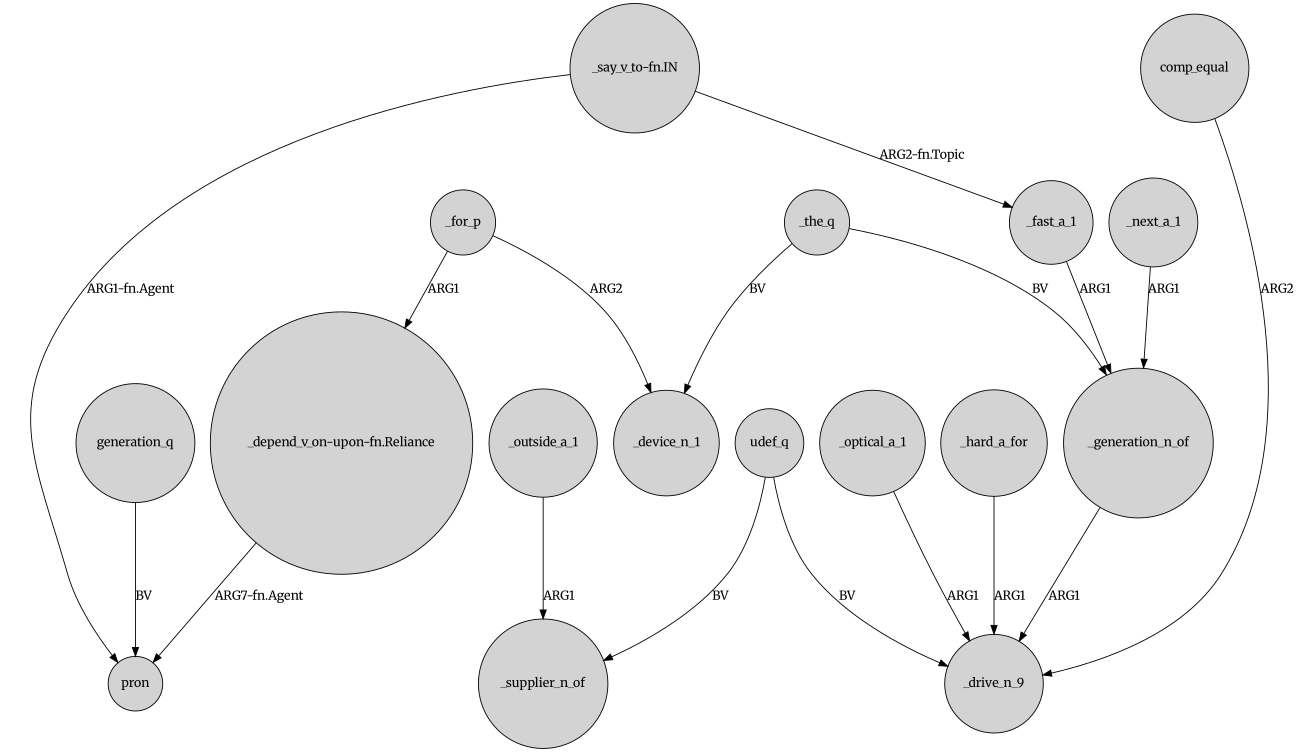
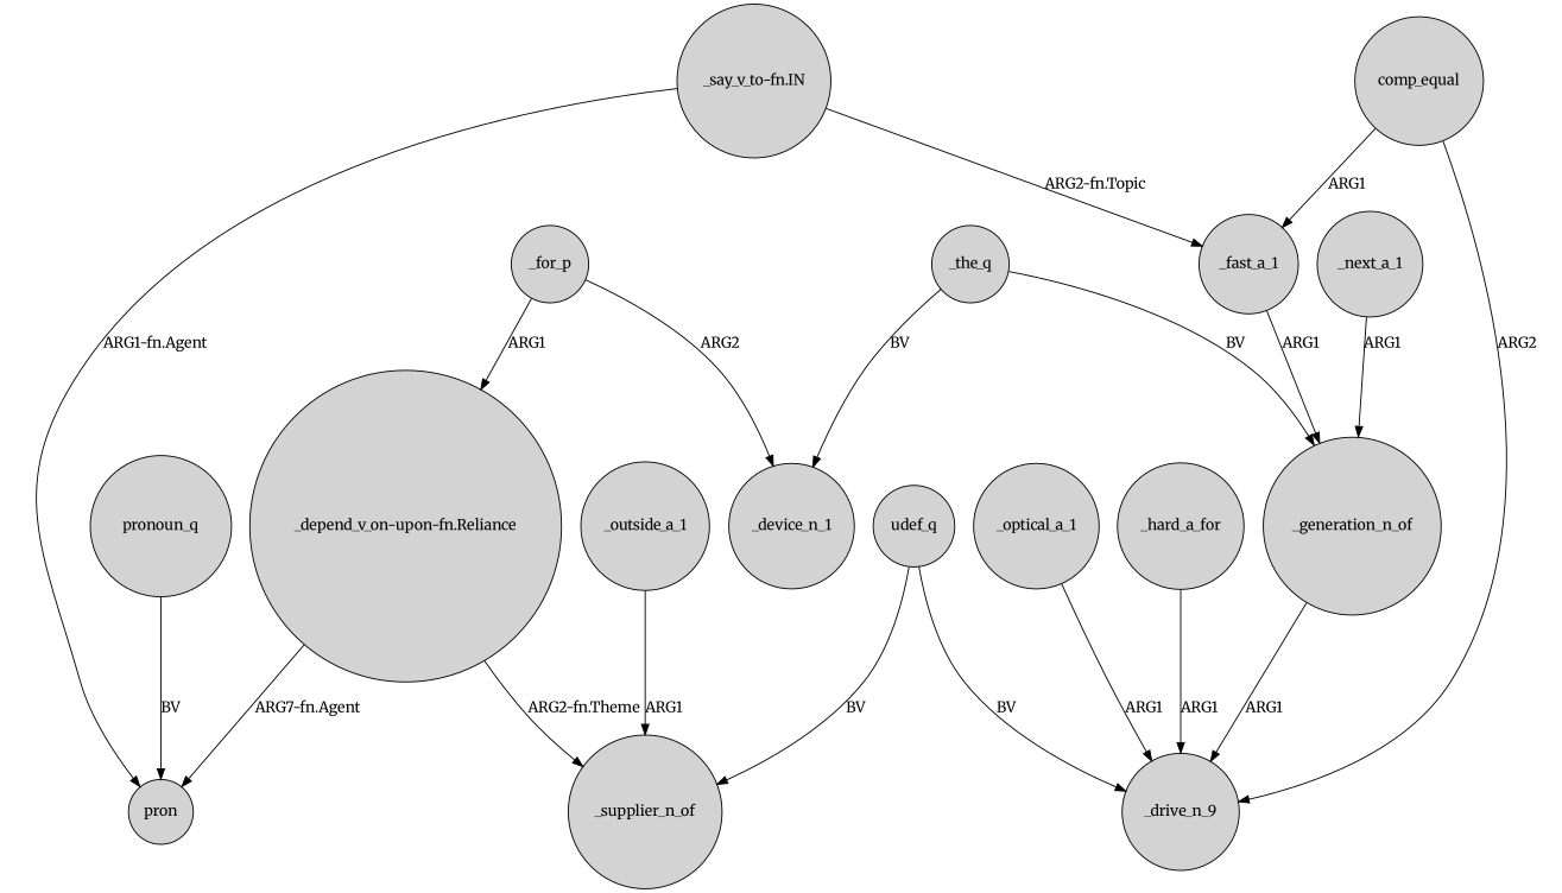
  digraph {
    fontname=Merriweather
    node [fontname=Merriweather shape=circle style=filled]
    edge [fontname=Merriweather]
    _for_p
    "_depend_v_on-upon-fn.Reliance"
    _device_n_1
    _supplier_n_of
    pron
    n6 [label=_drive_n_9]
    _optical_a_1
    _outside_a_1
    _next_a_1
    _generation_n_of
    _hard_a_for
    _fast_a_1
    udef_q
-   pronoun_q [label=generation_q]
+   pronoun_q
    "_say_v_to-fn.IN"
    comp_equal
    _the_q
    _for_p -> "_depend_v_on-upon-fn.Reliance" [label=ARG1]
    _for_p -> _device_n_1 [label=ARG2]
+   "_depend_v_on-upon-fn.Reliance" -> _supplier_n_of [label="ARG2-fn.Theme"]
    "_depend_v_on-upon-fn.Reliance" -> pron [label="ARG7-fn.Agent"]
    _optical_a_1 -> n6 [label=ARG1]
    _outside_a_1 -> _supplier_n_of [label=ARG1]
    _next_a_1 -> _generation_n_of [label=ARG1]
    _generation_n_of -> n6 [label=ARG1]
    _hard_a_for -> n6 [label=ARG1]
    _fast_a_1 -> _generation_n_of [label=ARG1]
    udef_q -> _supplier_n_of [label=BV]
    udef_q -> n6 [label=BV]
    pronoun_q -> pron [label=BV]
    "_say_v_to-fn.IN" -> pron [label="ARG1-fn.Agent"]
    "_say_v_to-fn.IN" -> _fast_a_1 [label="ARG2-fn.Topic"]
    comp_equal -> n6 [label=ARG2]
+   comp_equal -> _fast_a_1 [label=ARG1]
    _the_q -> _device_n_1 [label=BV]
    _the_q -> _generation_n_of [label=BV]
  }
